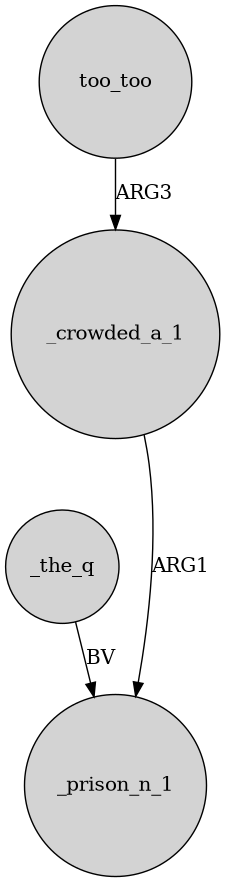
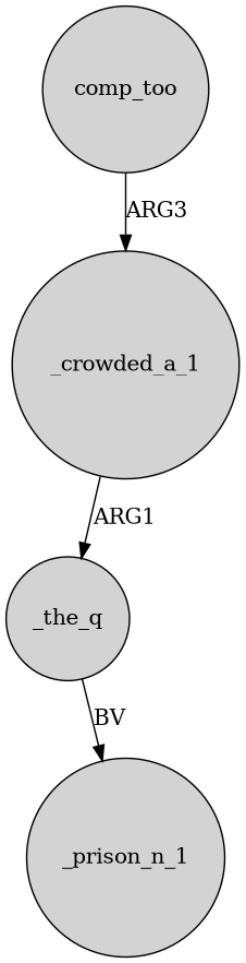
  digraph {
    node [shape=circle style=filled]
    _the_q
    _prison_n_1
    _crowded_a_1
-   comp_too [label=too_too]
+   comp_too
    _the_q -> _prison_n_1 [label=BV]
-   _crowded_a_1 -> _prison_n_1 [label=ARG1]
+   _crowded_a_1 -> _the_q [label=ARG1]
    comp_too -> _crowded_a_1 [label=ARG3]
  }
